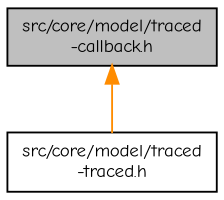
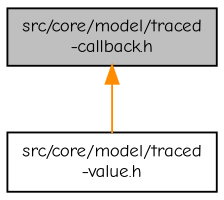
  digraph {
    fontname="Comic Neue"
    node [color=black fontname="Comic Neue" fontsize=10 shape=record style=filled]
    n1 [fillcolor=grey75 fontcolor=black height=0.2 label="src/core/model/traced\l-callback.h" width=0.4]
-   n2 [fillcolor=white height=0.2 label="src/core/model/traced\l-traced.h" width=0.4]
+   n2 [fillcolor=white height=0.2 label="src/core/model/traced\l-value.h" width=0.4]
    n1 -> n2 [color=darkorange dir=back fontname="Comic Neue" fontsize=10 labelfontname=Helvetica labelfontsize=10 style=solid]
  }
